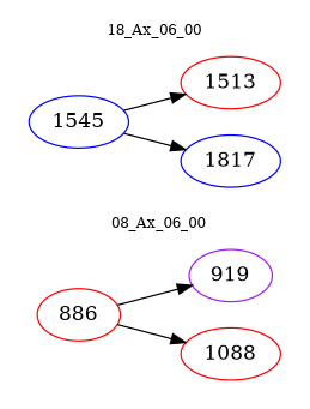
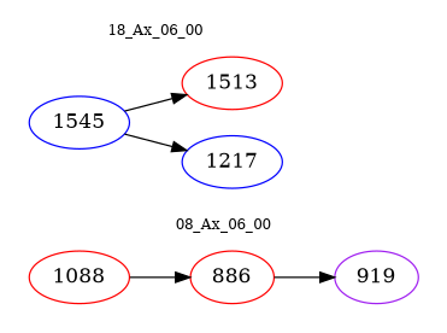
  digraph {
    rankdir=LR
    node [color=red]
    edge [color=black]
    n1 [label=886]
    n2 [label=1088]
    n3 [color=purple label=919]
    n4 [color=blue label=1545]
-   n5 [color=blue label=1817]
+   n5 [color=blue label=1217]
    n6 [label=1513]
    subgraph cluster_1 {
      color=white
      fontsize=10
      label="08_Ax_06_00"
      n1
      n2
      n3
    }
    subgraph cluster_2 {
      color=white
      fontsize=10
      label="18_Ax_06_00"
      n4
      n5
      n6
    }
-   n1 -> n2
+   n2 -> n1
    n1 -> n3
    n4 -> n5
    n4 -> n6
  }
